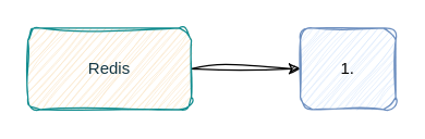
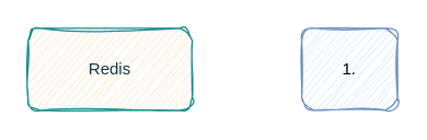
  <mxCell id="0" />
  <mxCell id="1" parent="0" />
- <mxCell id="2" value="" style="edgeStyle=orthogonalEdgeStyle;rounded=1;sketch=1;hachureGap=4;jiggle=2;curveFitting=1;orthogonalLoop=1;jettySize=auto;html=1;" edge="1" parent="1" source="3" target="4"><mxGeometry relative="1" as="geometry" /></mxCell>
  <mxCell id="3" value="Redis" style="rounded=1;whiteSpace=wrap;html=1;labelBackgroundColor=none;fillColor=#FAE5C7;strokeColor=#0F8B8D;fontColor=#143642;sketch=1;curveFitting=1;jiggle=2;" parent="1" vertex="1"><mxGeometry x="20" y="20" width="120" height="60" as="geometry" /></mxCell>
  <mxCell id="4" value="1." style="whiteSpace=wrap;html=1;fillColor=#dae8fc;strokeColor=#6c8ebf;rounded=1;labelBackgroundColor=none;sketch=1;curveFitting=1;jiggle=2;" vertex="1" parent="1"><mxGeometry x="220" y="20" width="70" height="60" as="geometry" /></mxCell>
